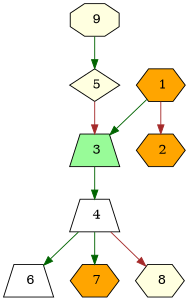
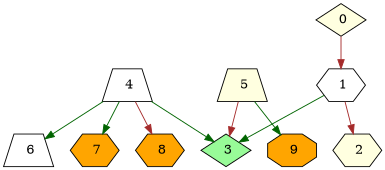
  digraph {
    node [fillcolor=lightyellow shape=hexagon style=filled]
    edge [color=darkgreen]
-   " 1" [fillcolor=orange]
-   " 3" [fillcolor=palegreen shape=trapezium]
-   " 2" [fillcolor=orange]
+   " 0" [shape=diamond]
+   " 1" [fillcolor=white]
+   " 3" [fillcolor=palegreen shape=diamond]
+   " 2"
    " 4" [fillcolor=white shape=trapezium]
-   " 5" [shape=diamond]
-   " 9" [shape=octagon]
+   " 5" [shape=trapezium]
+   " 9" [fillcolor=orange shape=octagon]
    " 6" [fillcolor=white shape=trapezium]
    " 7" [fillcolor=orange]
-   " 8"
+   " 8" [fillcolor=orange]
+   " 0" -> " 1" [color=brown]
    " 1" -> " 3"
    " 1" -> " 2" [color=brown]
-   " 3" -> " 4"
+   " 4" -> " 3"
    " 4" -> " 6"
    " 4" -> " 7"
    " 4" -> " 8" [color=brown]
    " 5" -> " 3" [color=brown]
-   " 9" -> " 5"
+   " 5" -> " 9"
  }
